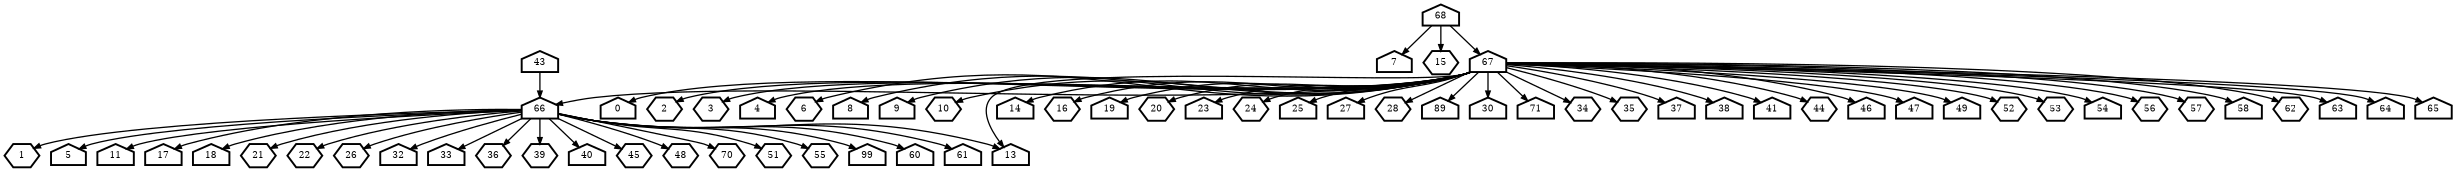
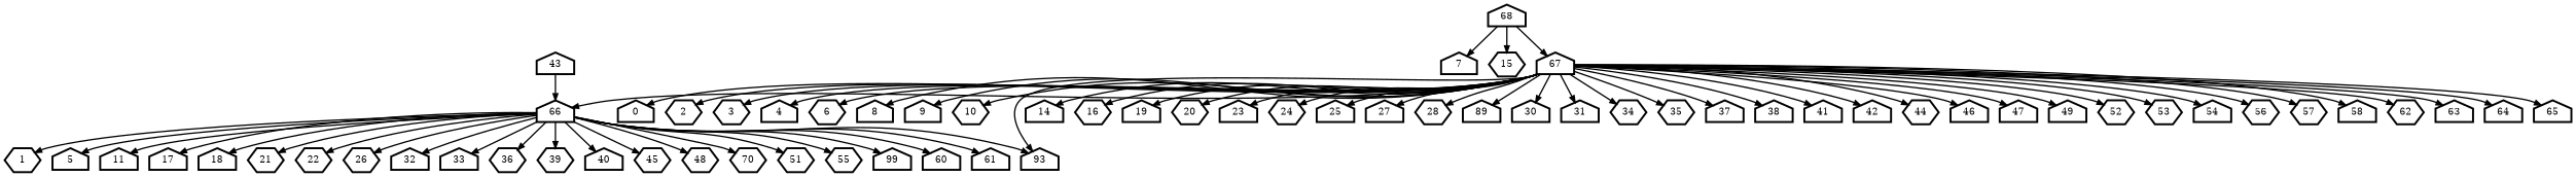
  digraph {
    node [penwidth=3 shape=house]
    edge [penwidth=2]
    n1 [label=0]
    n2 [label=1 shape=hexagon]
    n3 [label=2 shape=hexagon]
    n4 [label=3 shape=hexagon]
    n5 [label=4]
    n6 [label=5]
    n7 [label=6 shape=hexagon]
    n8 [label=7]
    n9 [label=8]
    n10 [label=9]
    n11 [label=10 shape=hexagon]
    n12 [label=11]
-   n13 [label=13]
+   n13 [label=93]
    n14 [label=14]
    n15 [label=15 shape=hexagon]
    n16 [label=16 shape=hexagon]
    n17 [label=17]
    n18 [label=18]
    n19 [label=19]
    n20 [label=20 shape=hexagon]
    n21 [label=21 shape=hexagon]
    n22 [label=22 shape=hexagon]
    n23 [label=23]
    n24 [label=24 shape=hexagon]
    n25 [label=25]
    n26 [label=26 shape=hexagon]
    n27 [label=27]
    n28 [label=28 shape=hexagon]
    n29 [label=89]
    n30 [label=30]
-   n31 [label=71]
+   n31 [label=31]
    n32 [label=32]
    n33 [label=33]
    n34 [label=34 shape=hexagon]
    n35 [label=35 shape=hexagon]
    n36 [label=36 shape=hexagon]
    n37 [label=37]
    n38 [label=38]
    n39 [label=39 shape=hexagon]
    n40 [label=40]
    n41 [label=41]
+   n42 [label=42]
    n43 [label=43]
    n44 [label=66]
    n45 [label=44 shape=hexagon]
    n46 [label=45 shape=hexagon]
    n47 [label=46]
    n48 [label=47]
    n49 [label=48 shape=hexagon]
    n50 [label=49]
    n51 [label=70 shape=hexagon]
    n52 [label=51 shape=hexagon]
    n53 [label=52 shape=hexagon]
    n54 [label=53 shape=hexagon]
    n55 [label=54]
    n56 [label=55 shape=hexagon]
    n57 [label=56 shape=hexagon]
    n58 [label=57 shape=hexagon]
    n59 [label=58]
    n60 [label=99]
    n61 [label=60]
    n62 [label=61]
    n63 [label=62 shape=hexagon]
    n64 [label=63]
    n65 [label=64]
    n66 [label=65]
    n67 [label=67]
    n68 [label=68]
    n43 -> n44
    n44 -> n2
    n44 -> n6
    n44 -> n12
    n44 -> n13
    n44 -> n17
    n44 -> n18
    n44 -> n21
    n44 -> n22
    n44 -> n26
    n44 -> n32
    n44 -> n33
    n44 -> n36
    n44 -> n39
    n44 -> n40
    n44 -> n46
    n44 -> n49
    n44 -> n51
    n44 -> n52
    n44 -> n56
    n44 -> n60
    n44 -> n61
    n44 -> n62
    n67 -> n1
    n67 -> n3
    n67 -> n4
    n67 -> n5
    n67 -> n7
    n67 -> n9
    n67 -> n10
    n67 -> n11
    n67 -> n13
    n67 -> n14
    n67 -> n16
    n67 -> n19
    n67 -> n20
    n67 -> n23
    n67 -> n24
    n67 -> n25
    n67 -> n27
    n67 -> n28
    n67 -> n29
    n67 -> n30
    n67 -> n31
    n67 -> n34
    n67 -> n35
    n67 -> n37
    n67 -> n38
    n67 -> n41
+   n67 -> n42
    n67 -> n44
    n67 -> n45
    n67 -> n47
    n67 -> n48
    n67 -> n50
    n67 -> n53
    n67 -> n54
    n67 -> n55
    n67 -> n57
    n67 -> n58
    n67 -> n59
    n67 -> n63
    n67 -> n64
    n67 -> n65
    n67 -> n66
    n68 -> n8
    n68 -> n15
    n68 -> n67
  }
